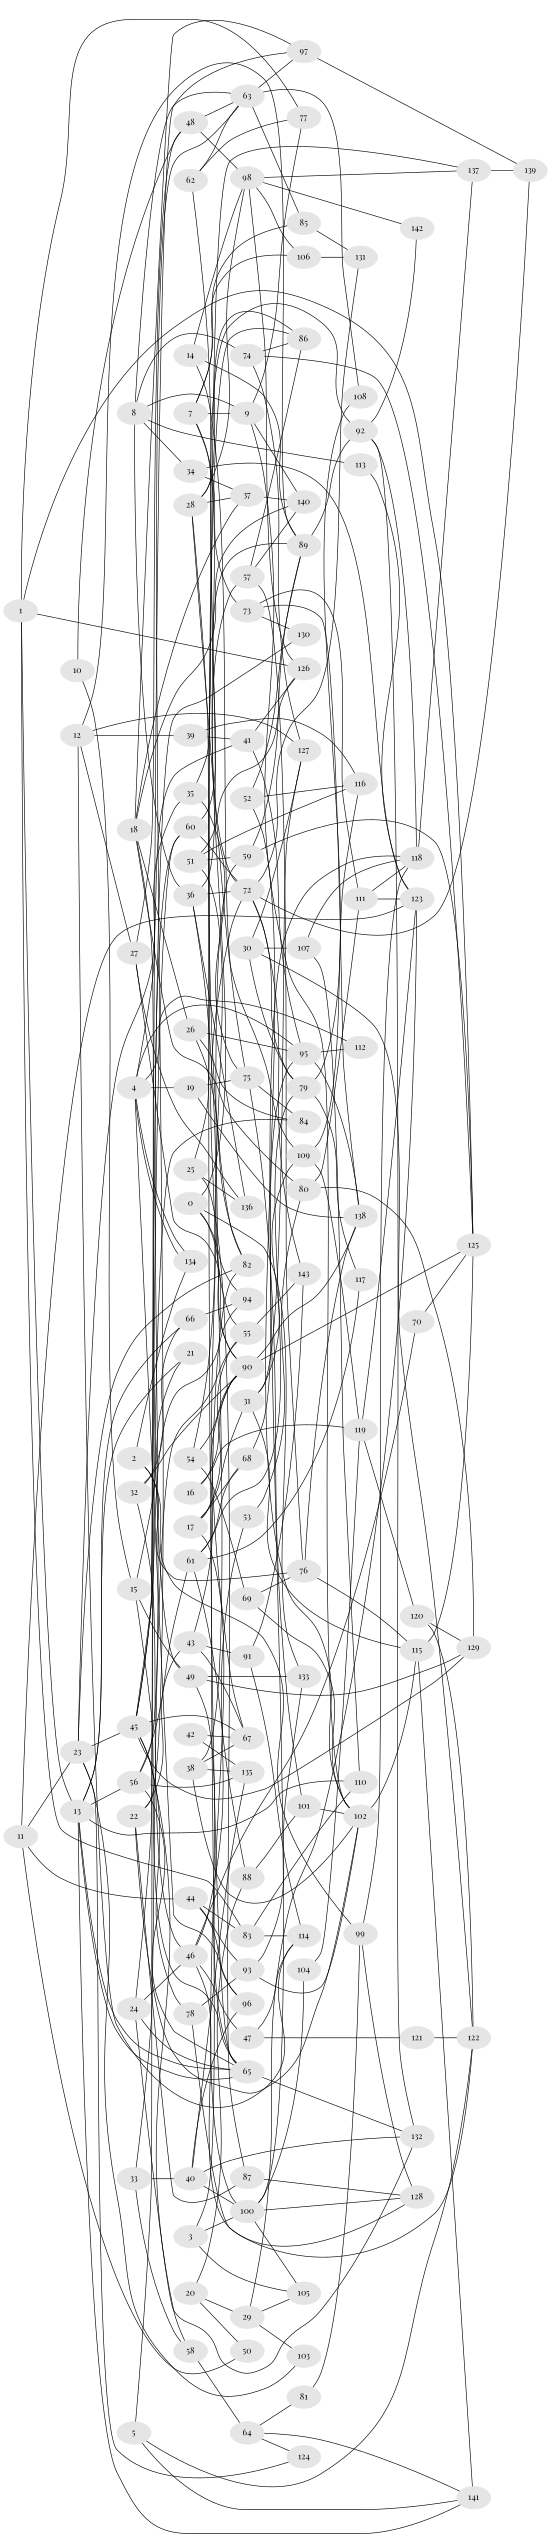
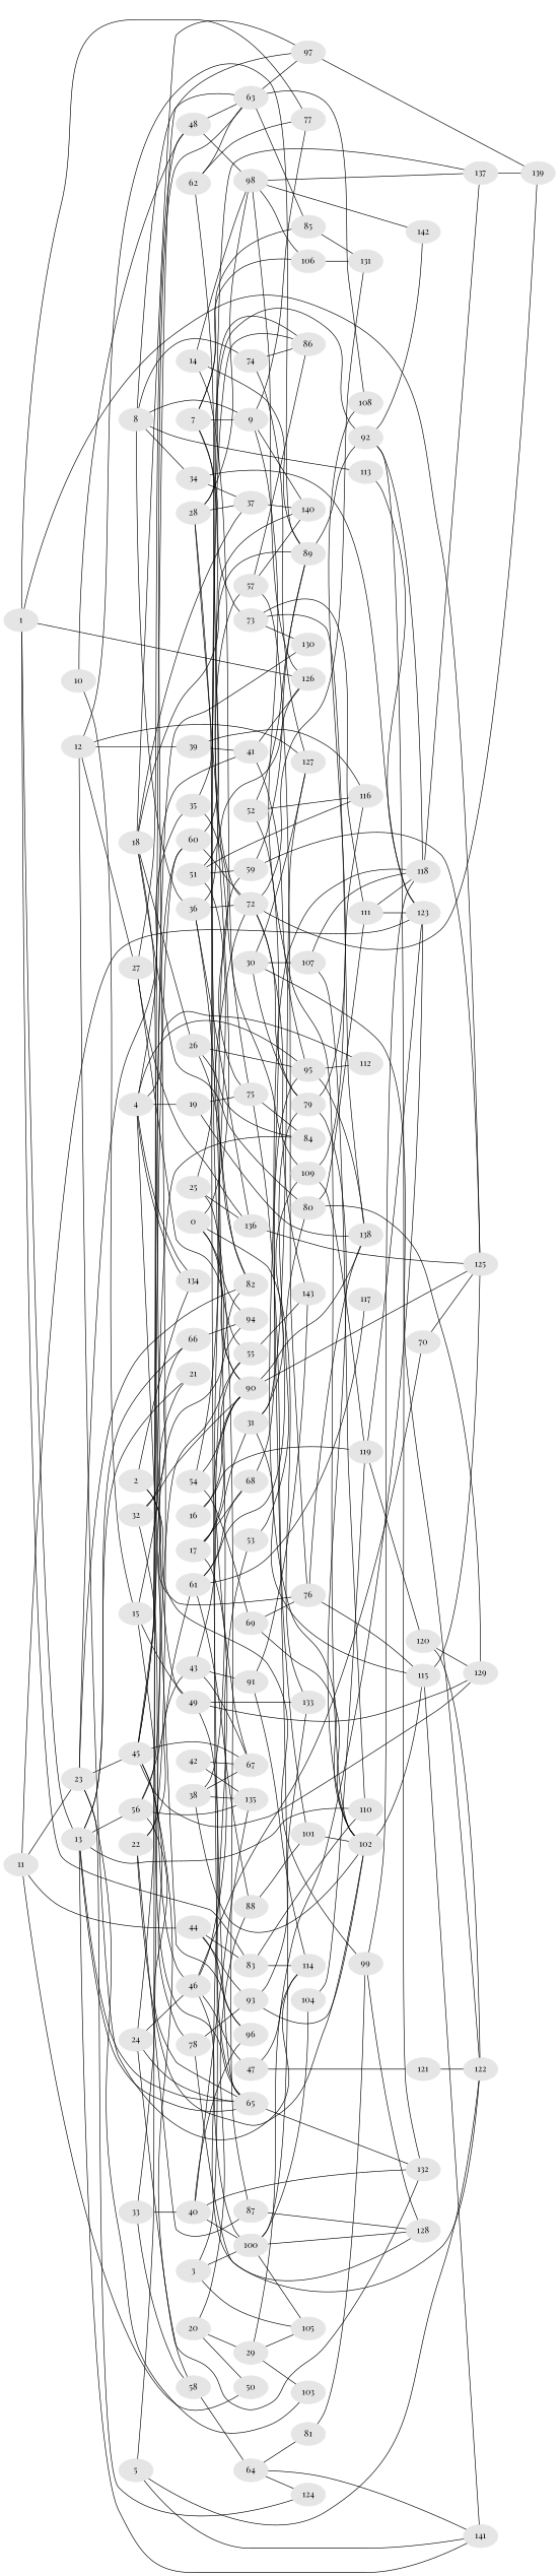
  graph {
    fontname="Playfair Display"
    rankdir=LR
    node [color=gray90 fontname="Playfair Display" style=filled]
    edge [fontname="Playfair Display"]
    1
    13
    77
    83
    125
    126
    141
    21
    56
    65
    66
    110
    114
    2
    76
    99
    134
    138
    115
    128
    118
    3
    82
    100
    105
    104
    4
    19
    35
    95
    96
    112
    75
    137
    5
    60
    122
    72
    89
    n40 [label=0]
    57
    90
    94
    133
    140
    86
    7
    9
    73
    85
    106
    102
    79
    143
    131
    139
    130
    111
    8
    34
    36
    63
    74
    113
    123
    37
    136
    67
    92
    97
    108
    127
    10
    15
    48
    49
    98
    11
    23
    44
    50
    41
    45
    103
    124
    93
    12
    27
    39
    116
    135
    61
    132
    14
    84
    101
    142
    129
    16
    119
    120
    17
    31
    55
    68
    109
    18
    26
    80
    20
    29
    88
    22
    43
    87
    91
    58
    78
    24
    46
    70
    47
    53
    25
    28
    30
    107
    117
    32
    33
    40
    64
    38
    59
    42
    121
    51
    52
    54
    69
    81
    62
    1 -- 13
    1 -- 77
    1 -- 83
    1 -- 125
    1 -- 126
    13 -- 141
    13 -- 21
    13 -- 56
    13 -- 65
    13 -- 65
    13 -- 66
    13 -- 110
    83 -- 110
    83 -- 114
    56 -- 65
    56 -- 60
    56 -- 135
    56 -- 61
    65 -- 132
    66 -- 94
    2 -- 76
    2 -- 99
    2 -- 134
    76 -- 138
    76 -- 115
    99 -- 128
    99 -- 118
    115 -- 125
    115 -- 141
    118 -- 137
    3 -- 82
    3 -- 100
    3 -- 105
    100 -- 128
    100 -- 118
    100 -- 105
    100 -- 104
    104 -- 119
    4 -- 134
    4 -- 134
    4 -- 19
    4 -- 35
    4 -- 95
    4 -- 96
    4 -- 112
    19 -- 138
    19 -- 75
    35 -- 75
    35 -- 137
    95 -- 138
    95 -- 112
    75 -- 84
    75 -- 101
    137 -- 139
    5 -- 141
    5 -- 60
    5 -- 122
    60 -- 72
    60 -- 89
    72 -- 79
    72 -- 143
    72 -- 131
    72 -- 139
    89 -- 92
    n40 -- 57
    n40 -- 90
    n40 -- 94
    n40 -- 133
    57 -- 76
    57 -- 140
    57 -- 86
    90 -- 125
    90 -- 138
    7 -- 72
    7 -- 9
    7 -- 73
    7 -- 85
    7 -- 106
    9 -- 77
    9 -- 140
    9 -- 102
    73 -- 138
    73 -- 130
    73 -- 111
    85 -- 131
    106 -- 131
    102 -- 115
    79 -- 108
-   79 -- 117
+   79 -- 102
    111 -- 118
    111 -- 123
    8 -- 9
    8 -- 34
    8 -- 36
    8 -- 63
    8 -- 74
    8 -- 113
    34 -- 123
    34 -- 37
    36 -- 72
    36 -- 136
    36 -- 67
    36 -- 92
    63 -- 85
    63 -- 97
    63 -- 108
-   74 -- 125
+   136 -- 125
    74 -- 86
    74 -- 127
    113 -- 123
    37 -- 140
    92 -- 118
    92 -- 132
    92 -- 142
    97 -- 139
    10 -- 15
    10 -- 48
    15 -- 21
    15 -- 65
    15 -- 49
    48 -- 63
    48 -- 98
    49 -- 100
    49 -- 133
    49 -- 129
    98 -- 126
    98 -- 137
    98 -- 106
    98 -- 142
    11 -- 123
    11 -- 23
    11 -- 44
    11 -- 50
    23 -- 82
    23 -- 41
    23 -- 45
    23 -- 103
    23 -- 124
    44 -- 83
    44 -- 96
    44 -- 93
    41 -- 126
    41 -- 95
    45 -- 94
    45 -- 130
    45 -- 67
    45 -- 97
    45 -- 129
    45 -- 58
    45 -- 78
    93 -- 133
    93 -- 102
    12 -- 114
    12 -- 89
    12 -- 127
    12 -- 27
    12 -- 39
    27 -- 90
    27 -- 136
    27 -- 48
    39 -- 41
    39 -- 116
    61 -- 79
    61 -- 68
    61 -- 88
    61 -- 117
    14 -- 75
    14 -- 89
    14 -- 98
    101 -- 102
    16 -- 90
    16 -- 119
    119 -- 123
    119 -- 120
    120 -- 122
    120 -- 129
    17 -- 65
    17 -- 31
    17 -- 55
    17 -- 68
    31 -- 115
    31 -- 127
    31 -- 109
    55 -- 143
    68 -- 95
    109 -- 116
    109 -- 119
    18 -- 140
    18 -- 37
    18 -- 97
    18 -- 49
    18 -- 26
    18 -- 80
    26 -- 82
    26 -- 95
    26 -- 84
    80 -- 111
    80 -- 129
    20 -- 50
    20 -- 29
    20 -- 88
    29 -- 105
    29 -- 123
    29 -- 103
    88 -- 101
    22 -- 102
    22 -- 63
    22 -- 43
    22 -- 87
    43 -- 90
    43 -- 67
    43 -- 91
    87 -- 128
    91 -- 114
    91 -- 143
    58 -- 64
    78 -- 128
    78 -- 93
    24 -- 65
    24 -- 132
    24 -- 84
    24 -- 46
    46 -- 122
    46 -- 70
    46 -- 47
    46 -- 53
    70 -- 125
    47 -- 114
    47 -- 121
    53 -- 80
    25 -- 86
    25 -- 136
    25 -- 87
    28 -- 65
    28 -- 86
    28 -- 37
    28 -- 98
    28 -- 109
    30 -- 122
    30 -- 79
    30 -- 127
    30 -- 107
    107 -- 110
    107 -- 118
    32 -- 66
    32 -- 90
    32 -- 46
    33 -- 55
    33 -- 58
    33 -- 40
    40 -- 100
    40 -- 96
    40 -- 135
    40 -- 132
    64 -- 141
    64 -- 124
    64 -- 81
    38 -- 102
    38 -- 67
    38 -- 135
    38 -- 59
    59 -- 125
    59 -- 89
    42 -- 67
    42 -- 135
    121 -- 122
    51 -- 126
    51 -- 116
    51 -- 55
    51 -- 59
    52 -- 89
    52 -- 102
    52 -- 116
    54 -- 72
    54 -- 90
    54 -- 69
    69 -- 76
    69 -- 102
    81 -- 99
    62 -- 77
    62 -- 82
    62 -- 63
  }
